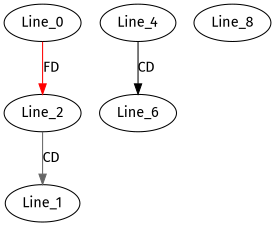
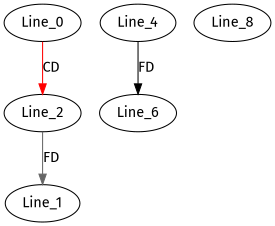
  digraph {
    fontname="Fira Sans"
    node [fontname="Fira Sans"]
    edge [fontname="Fira Sans"]
    Line_0
    Line_2
    n3 [label=Line_1]
    Line_4
    Line_6
    n6 [label=Line_8]
-   Line_0 -> Line_2 [color=red label=FD]
-   Line_2 -> n3 [color=gray40 label=CD]
-   Line_4 -> Line_6 [color=black label=CD]
+   Line_0 -> Line_2 [color=red label=CD]
+   Line_2 -> n3 [color=gray40 label=FD]
+   Line_4 -> Line_6 [color=black label=FD]
  }
